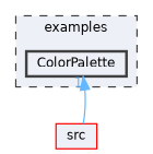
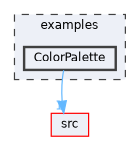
  digraph {
    compound=true
    node [fillcolor="#edf0f7" fontname=Helvetica fontsize=10 shape=box]
    n1 [color=grey25 height=0.2 label=ColorPalette style="filled,bold" width=0.4]
    n2 [color=red height=0.2 label=src style=filled width=0.4]
    subgraph cluster_1 {
      bgcolor="#edf0f7"
      fontname=Helvetica
      fontsize=10
      label=examples
      pencolor=grey25
      style="filled,dashed"
      n1
    }
-   n2 -> n1 [color=steelblue1 fontcolor=steelblue1 fontname=Helvetica fontsize=10 headlabel=1 labeldistance=1.5 labelfontname=Helvetica labelfontsize=10]
+   n1 -> n2 [color=steelblue1 fontcolor=steelblue1 fontname=Helvetica fontsize=10 headlabel=1 labeldistance=1.5 labelfontname=Helvetica labelfontsize=10]
  }
